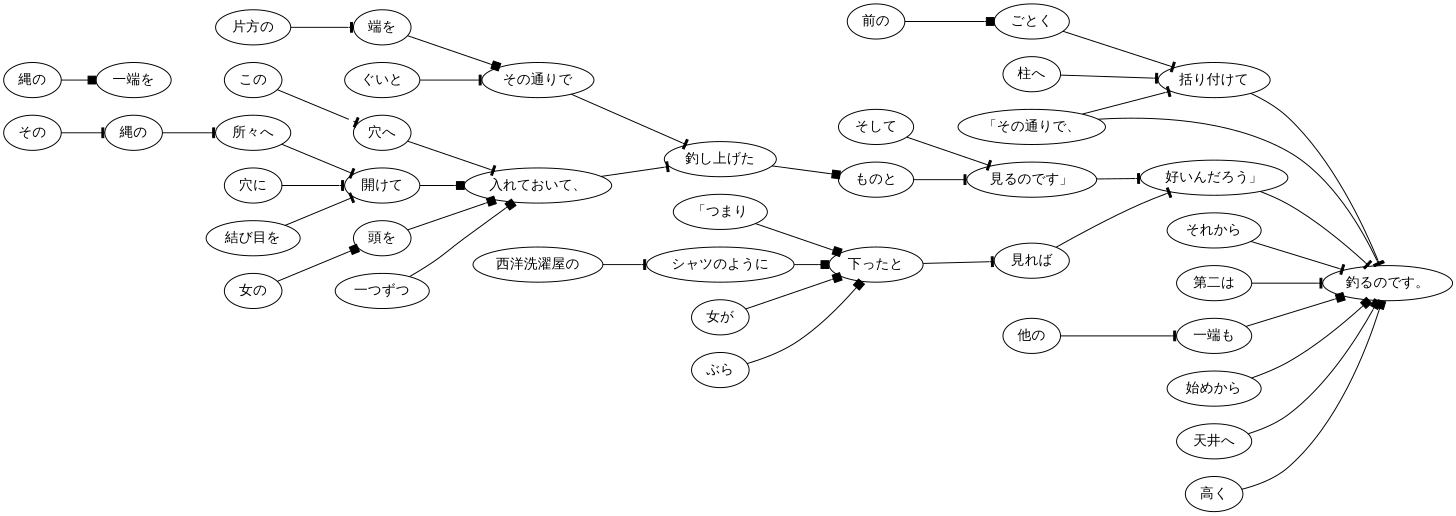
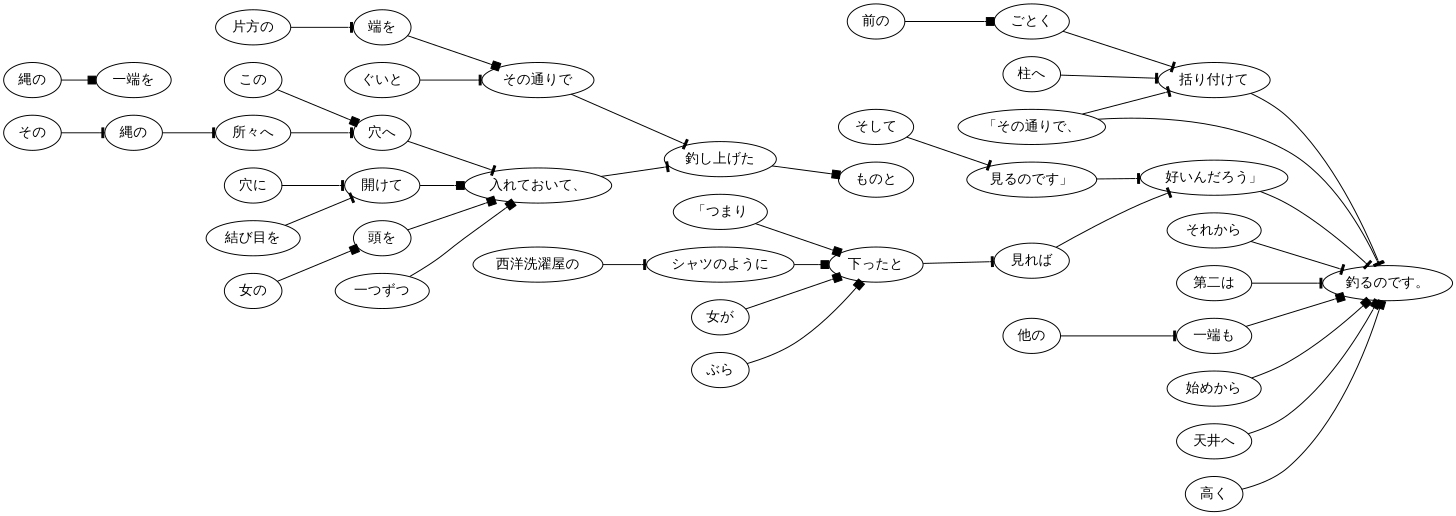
  digraph {
    rankdir=LR
    edge [arrowhead=tee]
    n1 [label="そして"]
    n2 [label="見るのです」"]
    n3 [label="好いんだろう」"]
    n4 [label="その"]
    n5 [label="縄の"]
    n6 [label="所々へ"]
    n7 [label="開けて"]
    n8 [label="入れておいて、"]
    n9 [label="結び目を"]
    n10 [label="穴に"]
    n11 [label="釣し上げた"]
    n12 [label="この"]
    n13 [label="穴へ"]
    n14 [label="女の"]
    n15 [label="頭を"]
    n16 [label="一つずつ"]
    n17 [label="ものと"]
    n18 [label="片方の"]
    n19 [label="端を"]
    n20 [label="その通りで"]
    n21 [label="ぐいと"]
    n22 [label="釣るのです。"]
    n23 [label="「つまり"]
    n24 [label="下ったと"]
    n25 [label="見れば"]
    n26 [label="西洋洗濯屋の"]
    n27 [label="シャツのように"]
    n28 [label="女が"]
    n29 [label="ぶら"]
    n30 [label="「その通りで、"]
    n31 [label="括り付けて"]
    n32 [label="それから"]
    n33 [label="第二は"]
    n34 [label="縄の"]
    n35 [label="一端を"]
    n36 [label="前の"]
    n37 [label="ごとく"]
    n38 [label="柱へ"]
    n39 [label="他の"]
    n40 [label="一端も"]
    n41 [label="始めから"]
    n42 [label="天井へ"]
    n43 [label="高く"]
    n1 -> n2
    n2 -> n3
    n3 -> n22
    n4 -> n5
    n5 -> n6
-   n6 -> n7
+   n6 -> n13
    n7 -> n8 [arrowhead=box]
    n8 -> n11
    n9 -> n7
    n10 -> n7
    n11 -> n17 [arrowhead=box]
-   n12 -> n13
+   n12 -> n13 [arrowhead=box]
    n13 -> n8
    n14 -> n15 [arrowhead=box]
    n15 -> n8 [arrowhead=box]
    n16 -> n8 [arrowhead=box]
-   n17 -> n2
    n18 -> n19
    n19 -> n20 [arrowhead=box]
    n20 -> n11
    n21 -> n20
    n23 -> n24 [arrowhead=box]
    n24 -> n25
    n25 -> n3
    n26 -> n27
    n27 -> n24 [arrowhead=box]
    n28 -> n24 [arrowhead=box]
    n29 -> n24 [arrowhead=box]
    n30 -> n22
    n30 -> n31
    n31 -> n22
    n32 -> n22
    n33 -> n22
    n34 -> n35 [arrowhead=box]
    n36 -> n37 [arrowhead=box]
    n37 -> n31
    n38 -> n31
    n39 -> n40
    n40 -> n22 [arrowhead=box]
    n41 -> n22 [arrowhead=box]
    n42 -> n22 [arrowhead=box]
    n43 -> n22 [arrowhead=box]
  }
